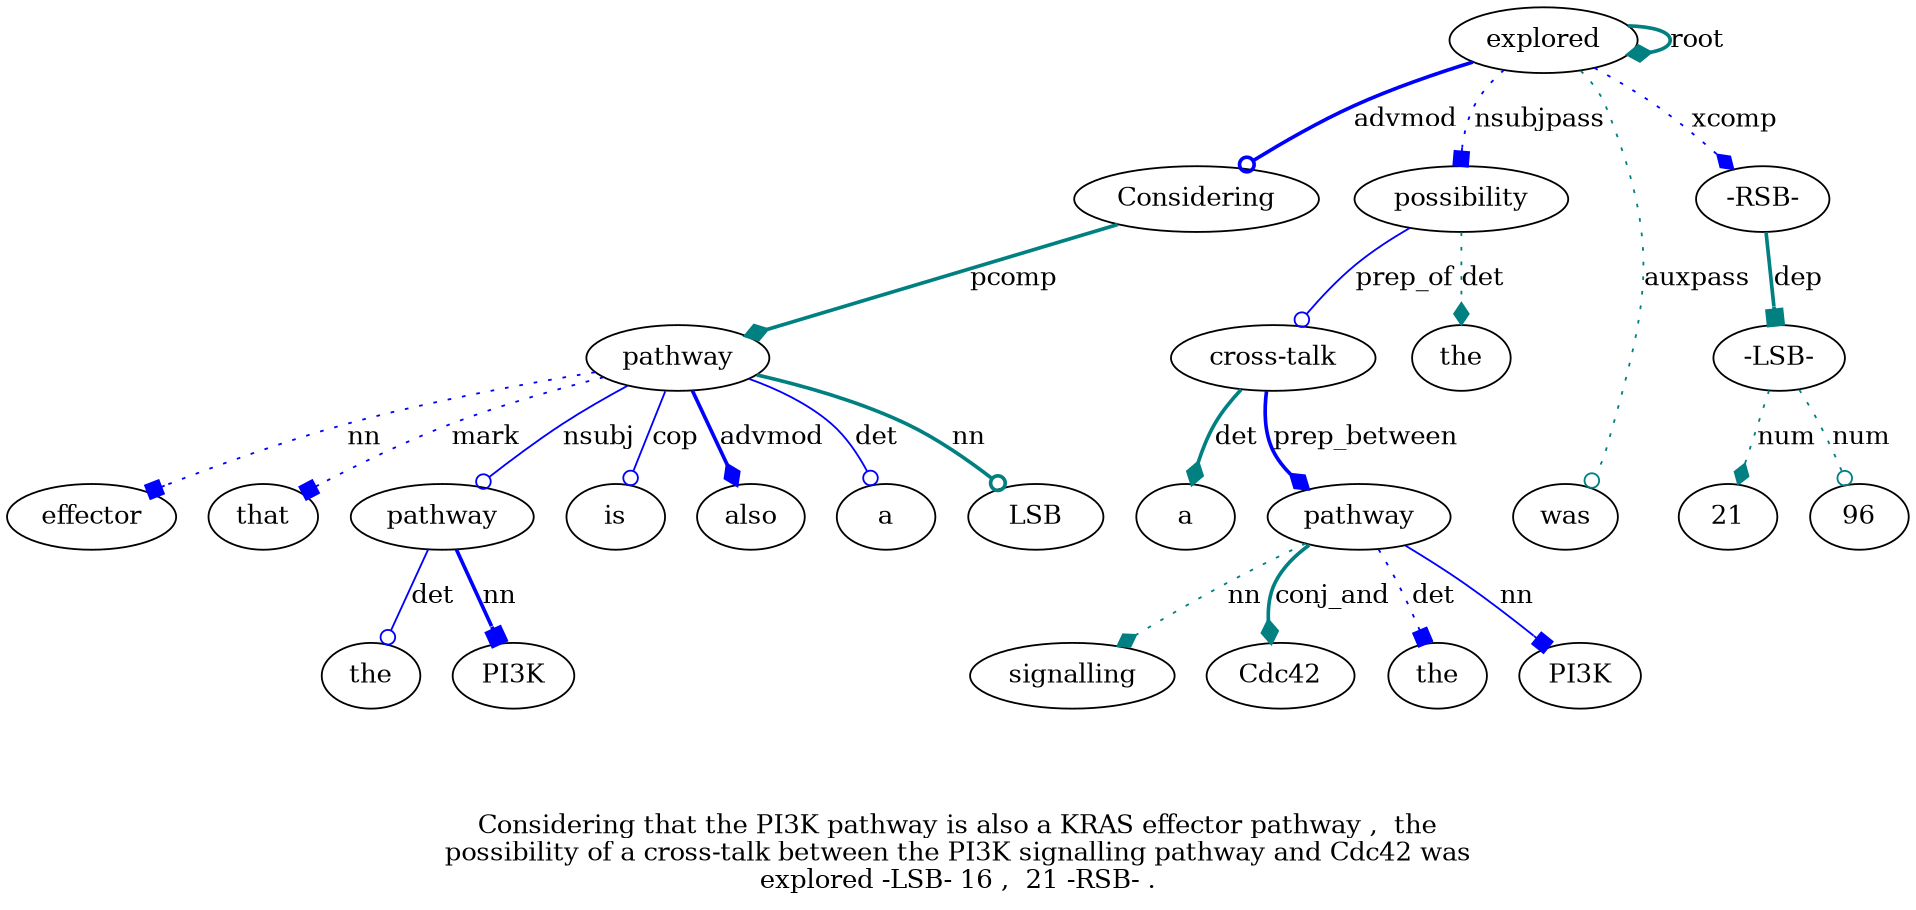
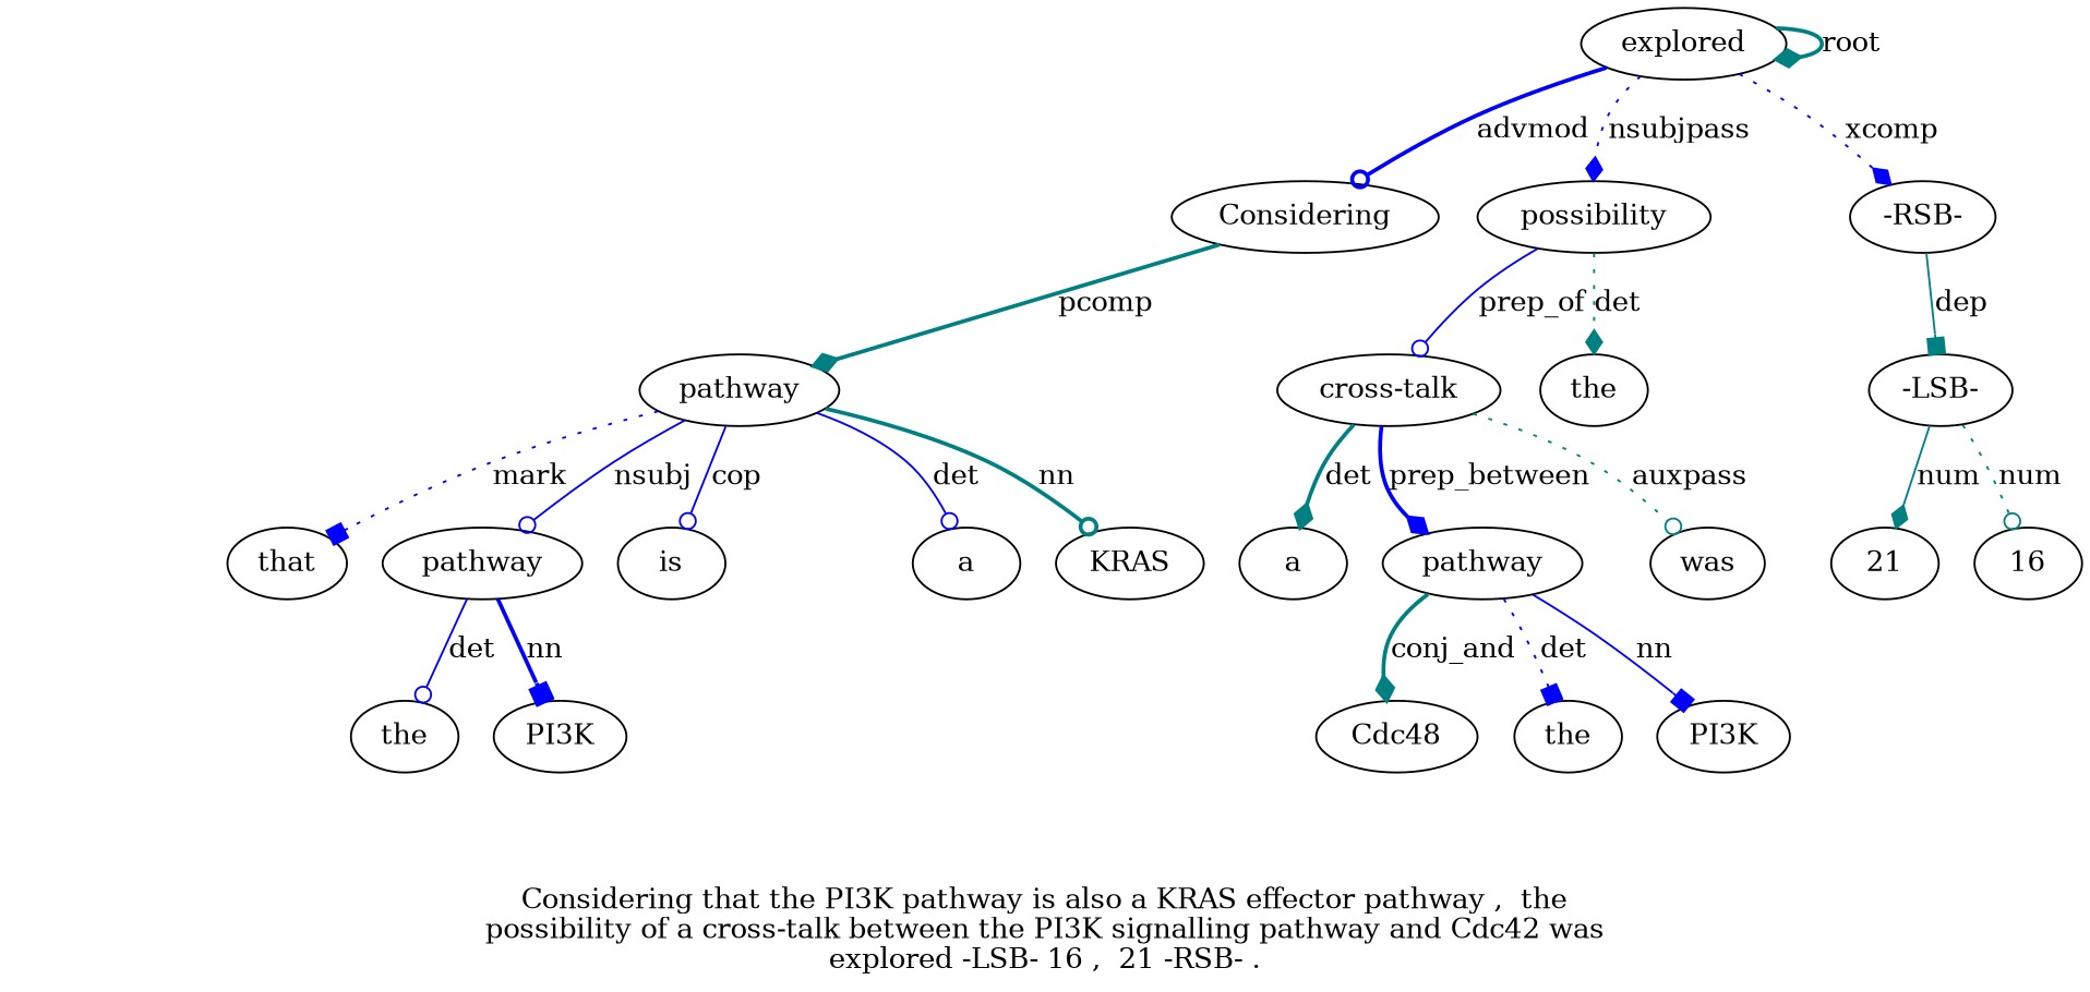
  digraph {
    label="Considering that the PI3K pathway is also a KRAS effector pathway ,  the\npossibility of a cross-talk between the PI3K signalling pathway and Cdc42 was\nexplored -LSB- 16 ,  21 -RSB- ."
    node [fillcolor=white style=filled]
    edge [arrowhead=diamond color=blue style=bold]
    n1 [label=explored]
    n2 [label=Considering]
    n3 [label=possibility]
    n4 [label=was]
    n5 [label="-RSB-"]
    n6 [label=pathway]
    n7 [label=the]
    n8 [label="cross-talk"]
    n9 [label="-LSB-"]
    n10 [label=that]
    n11 [label=pathway]
    n12 [label=is]
-   n13 [label=also]
    n14 [label=a]
-   n15 [label=LSB]
-   n16 [label=effector]
+   n15 [label=KRAS]
    n17 [label=the]
    n18 [label=PI3K]
    n19 [label=a]
    n20 [label=pathway]
    n21 [label=the]
    n22 [label=PI3K]
-   n23 [label=signalling]
-   n24 [label=Cdc42]
-   n25 [label=96]
+   n24 [label=Cdc48]
+   n25 [label=16]
    n26 [label=21]
    n1 -> n1 [color=teal label=root]
    n1 -> n2 [arrowhead=odot label=advmod]
-   n1 -> n3 [arrowhead=box label=nsubjpass style=dotted]
-   n1 -> n4 [arrowhead=odot color=teal label=auxpass style=dotted]
+   n1 -> n3 [label=nsubjpass style=dotted]
+   n8 -> n4 [arrowhead=odot color=teal label=auxpass style=dotted]
    n1 -> n5 [label=xcomp style=dotted]
    n2 -> n6 [color=teal label=pcomp]
    n3 -> n7 [color=teal label=det style=dotted]
    n3 -> n8 [arrowhead=odot label=prep_of style=solid]
-   n5 -> n9 [arrowhead=box color=teal label=dep]
+   n5 -> n9 [arrowhead=box color=teal label=dep style=solid]
    n6 -> n10 [arrowhead=box label=mark style=dotted]
    n6 -> n11 [arrowhead=odot label=nsubj style=solid]
    n6 -> n12 [arrowhead=odot label=cop style=solid]
-   n6 -> n13 [label=advmod]
    n6 -> n14 [arrowhead=odot label=det style=solid]
    n6 -> n15 [arrowhead=odot color=teal label=nn]
-   n6 -> n16 [arrowhead=box label=nn style=dotted]
    n8 -> n19 [color=teal label=det]
    n8 -> n20 [label=prep_between]
    n9 -> n25 [arrowhead=odot color=teal label=num style=dotted]
-   n9 -> n26 [color=teal label=num style=dotted]
+   n9 -> n26 [color=teal label=num style=solid]
    n11 -> n17 [arrowhead=odot label=det style=solid]
    n11 -> n18 [arrowhead=box label=nn]
    n20 -> n21 [arrowhead=box label=det style=dotted]
    n20 -> n22 [arrowhead=box label=nn style=solid]
-   n20 -> n23 [color=teal label=nn style=dotted]
    n20 -> n24 [color=teal label=conj_and]
  }
